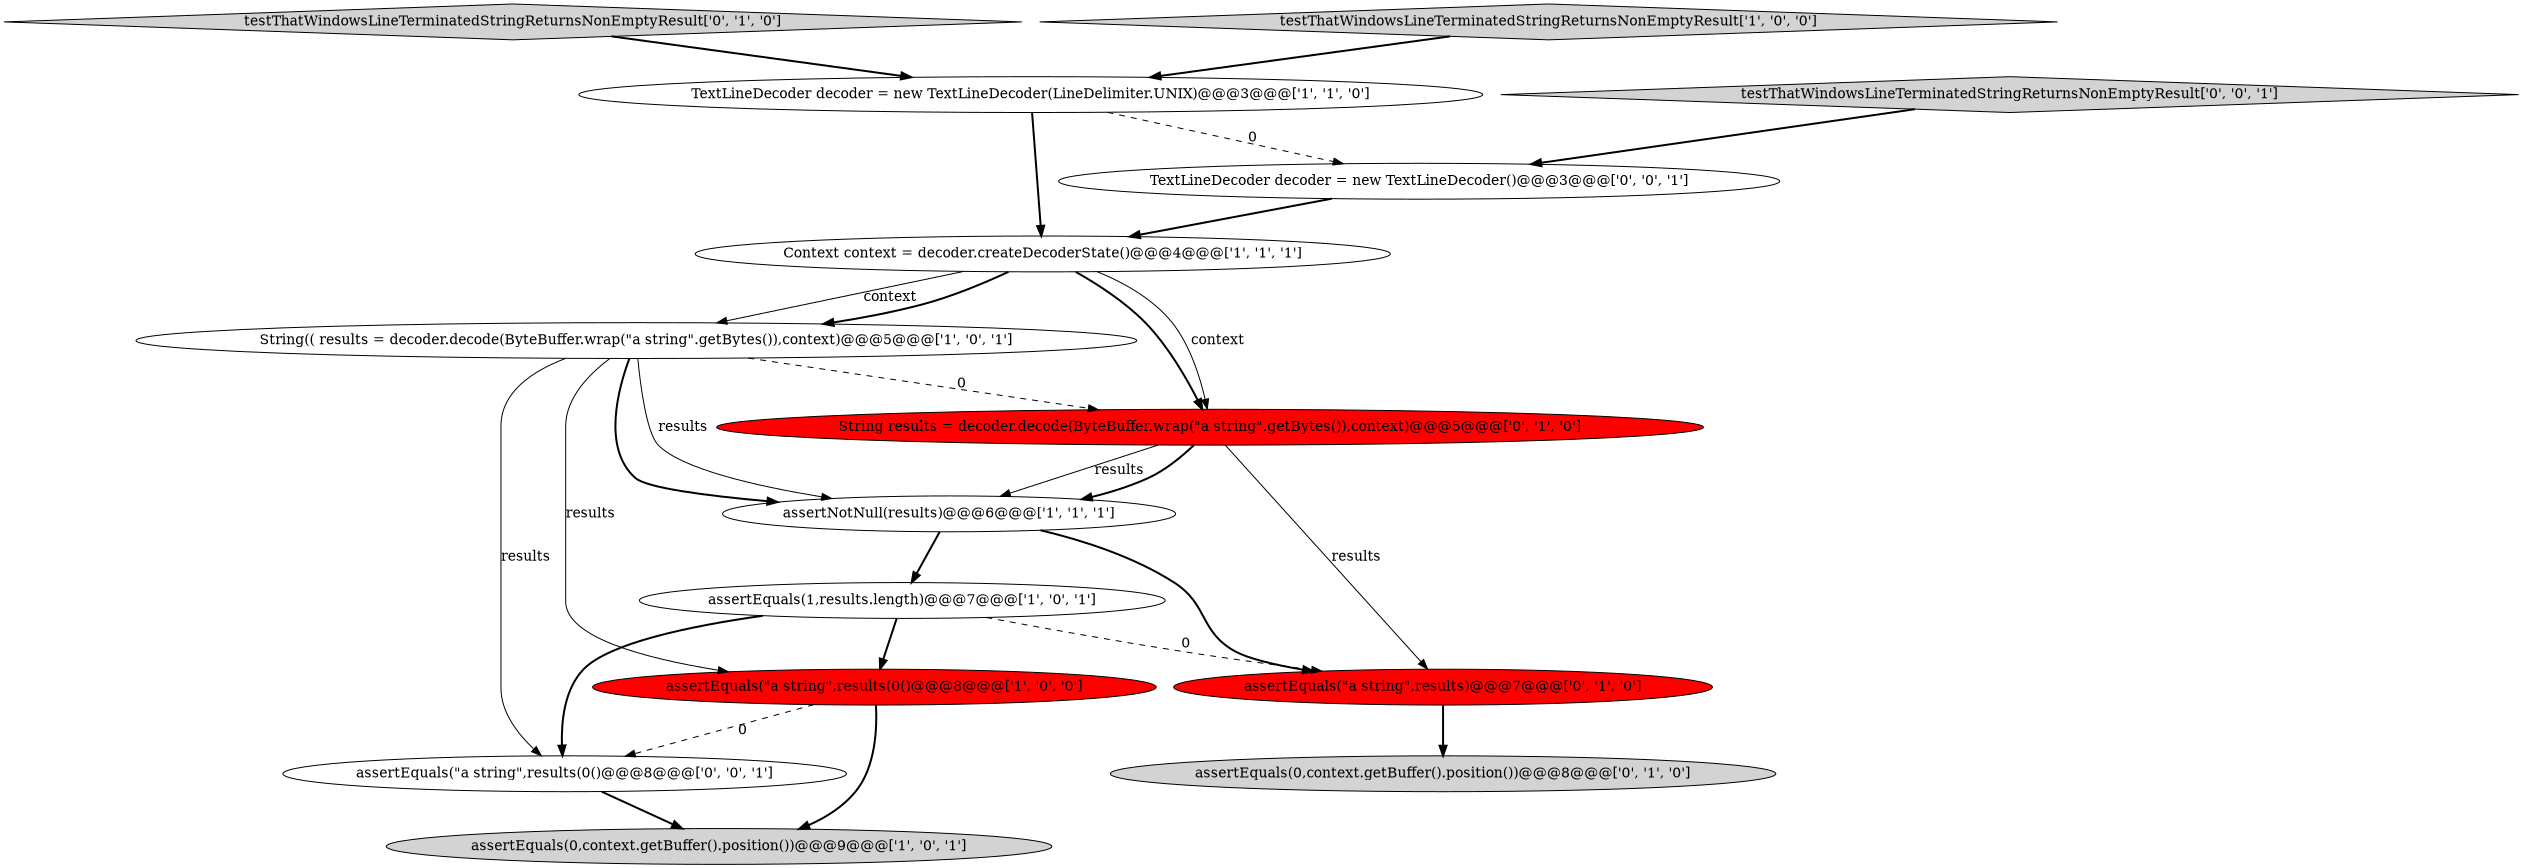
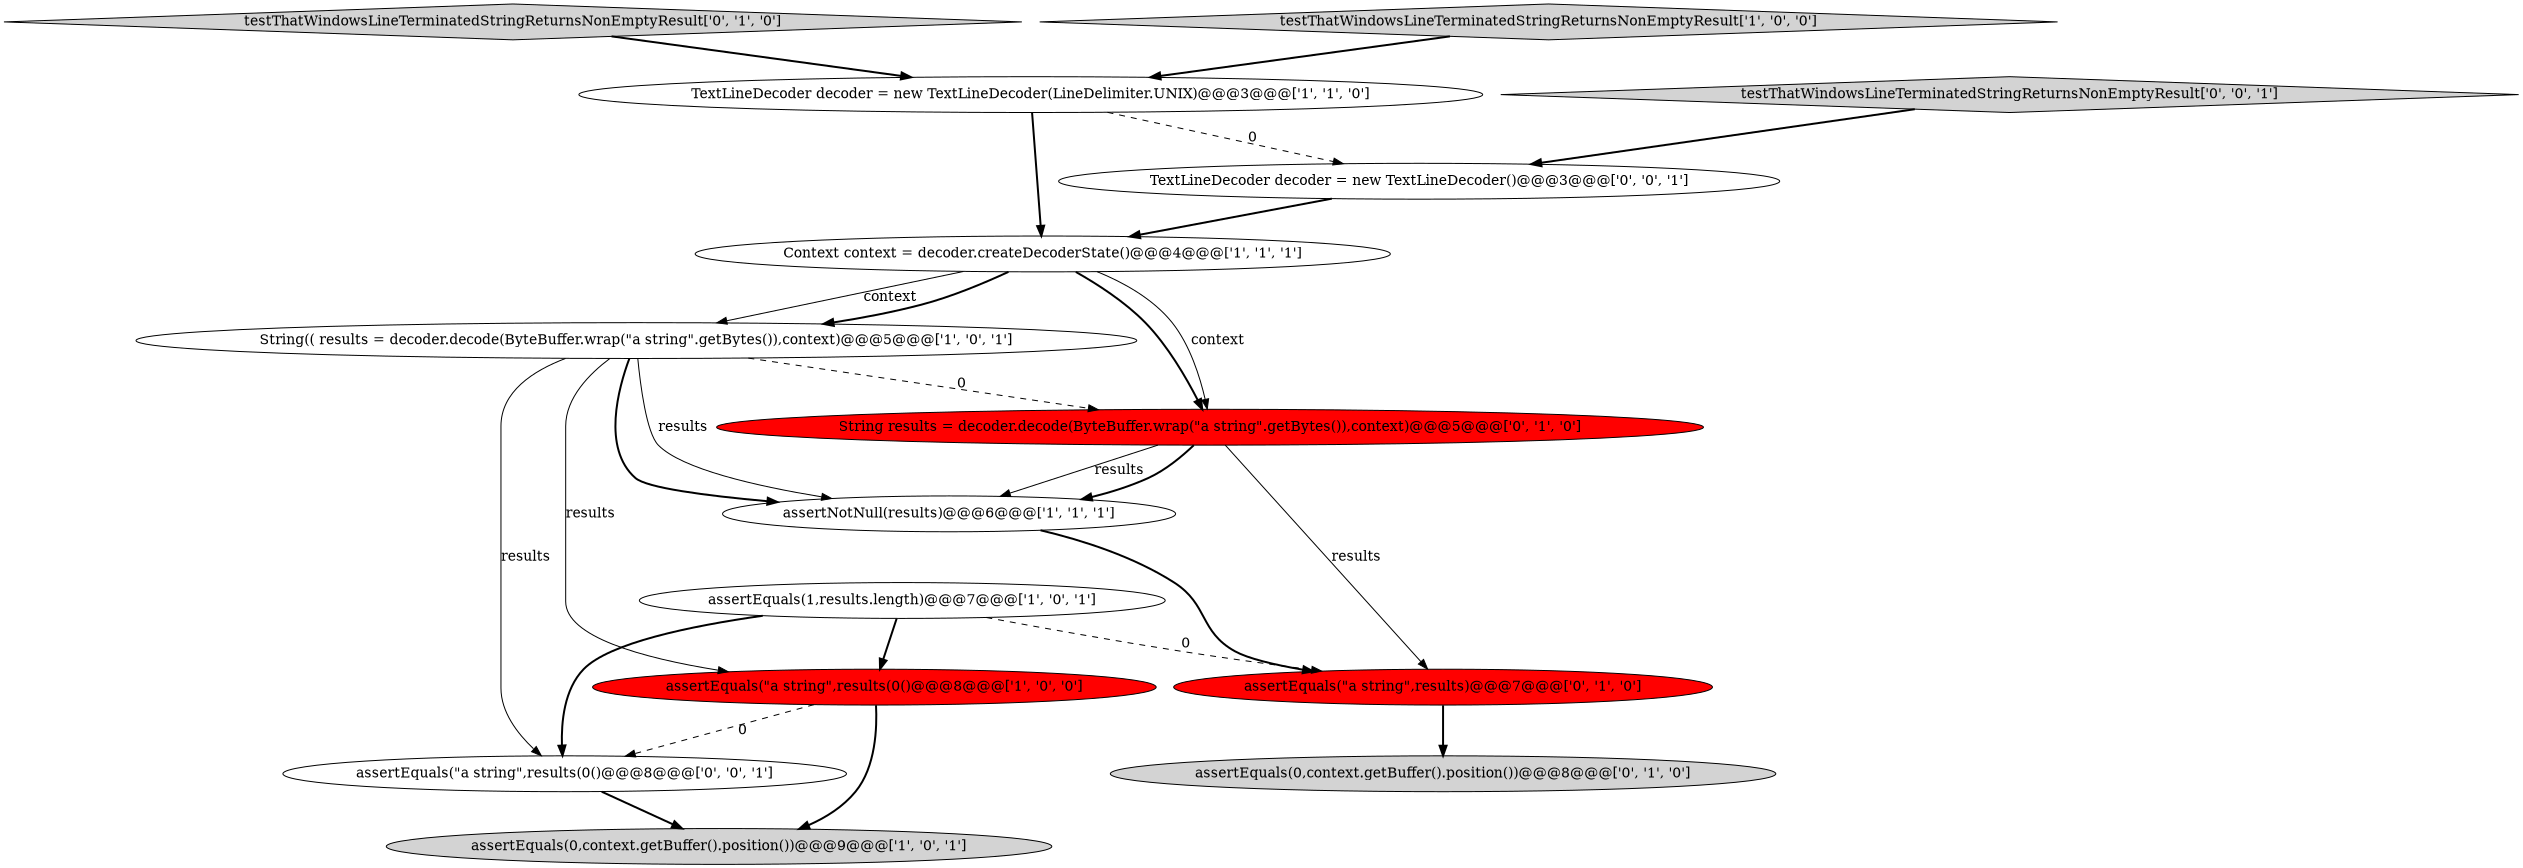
  digraph {
    node [fillcolor=white shape=ellipse style=filled]
    edge [style=bold]
    n1 [label="String(( results = decoder.decode(ByteBuffer.wrap(\"a string\".getBytes()),context)@@@5@@@['1', '0', '1']"]
    n2 [label="assertNotNull(results)@@@6@@@['1', '1', '1']"]
    n3 [fillcolor=red label="String results = decoder.decode(ByteBuffer.wrap(\"a string\".getBytes()),context)@@@5@@@['0', '1', '0']"]
    n4 [label="assertEquals(\"a string\",results(0()@@@8@@@['0', '0', '1']"]
    n5 [fillcolor=red label="assertEquals(\"a string\",results(0()@@@8@@@['1', '0', '0']"]
    n6 [label="TextLineDecoder decoder = new TextLineDecoder(LineDelimiter.UNIX)@@@3@@@['1', '1', '0']"]
    n7 [label="TextLineDecoder decoder = new TextLineDecoder()@@@3@@@['0', '0', '1']"]
    n8 [label="Context context = decoder.createDecoderState()@@@4@@@['1', '1', '1']"]
    n9 [fillcolor=red label="assertEquals(\"a string\",results)@@@7@@@['0', '1', '0']"]
    n10 [label="assertEquals(1,results.length)@@@7@@@['1', '0', '1']"]
    n11 [fillcolor=lightgray label="testThatWindowsLineTerminatedStringReturnsNonEmptyResult['0', '1', '0']" shape=diamond]
    n12 [fillcolor=lightgray label="assertEquals(0,context.getBuffer().position())@@@8@@@['0', '1', '0']"]
    n13 [fillcolor=lightgray label="testThatWindowsLineTerminatedStringReturnsNonEmptyResult['0', '0', '1']" shape=diamond]
    n14 [fillcolor=lightgray label="assertEquals(0,context.getBuffer().position())@@@9@@@['1', '0', '1']"]
    n15 [fillcolor=lightgray label="testThatWindowsLineTerminatedStringReturnsNonEmptyResult['1', '0', '0']" shape=diamond]
    n1 -> n2
    n1 -> n2 [label=results style=solid]
    n1 -> n3 [label=0 style=dashed]
    n1 -> n4 [label=results style=solid]
    n1 -> n5 [label=results style=solid]
    n2 -> n9
-   n2 -> n10
    n3 -> n2 [label=results style=solid]
    n3 -> n2
    n3 -> n9 [label=results style=solid]
    n4 -> n14
    n5 -> n4 [label=0 style=dashed]
    n5 -> n14
    n6 -> n7 [label=0 style=dashed]
    n6 -> n8
    n7 -> n8
    n8 -> n1 [label=context style=solid]
    n8 -> n1
    n8 -> n3
    n8 -> n3 [label=context style=solid]
    n9 -> n12
    n10 -> n4
    n10 -> n5
    n10 -> n9 [label=0 style=dashed]
    n11 -> n6
    n13 -> n7
    n15 -> n6
  }
